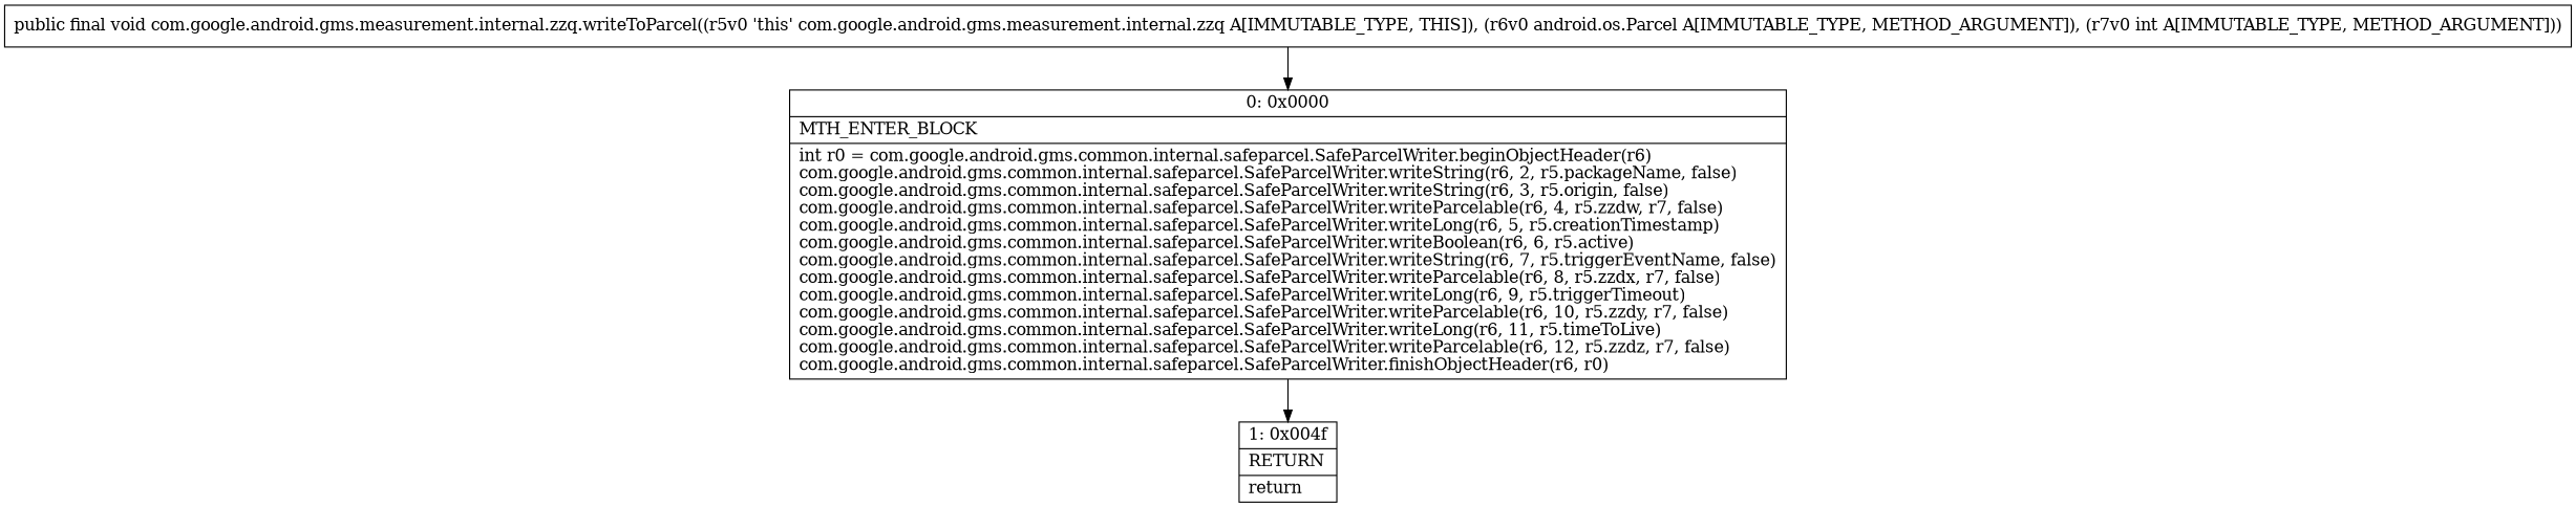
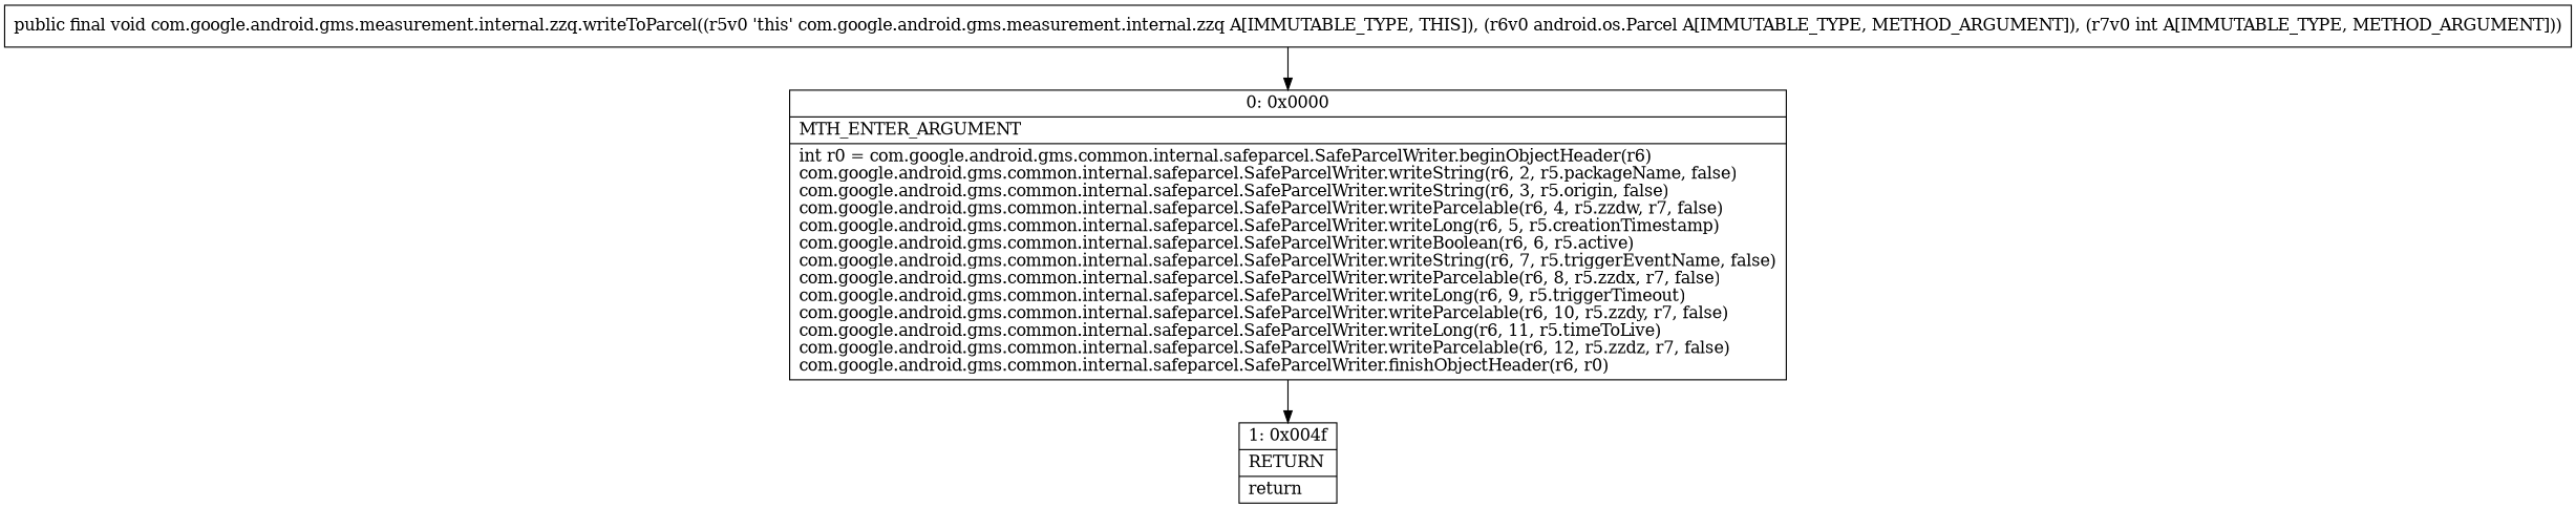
  digraph {
    node [shape=record]
-   n1 [label="{0\:\ 0x0000|MTH_ENTER_BLOCK\l|int r0 = com.google.android.gms.common.internal.safeparcel.SafeParcelWriter.beginObjectHeader(r6)\lcom.google.android.gms.common.internal.safeparcel.SafeParcelWriter.writeString(r6, 2, r5.packageName, false)\lcom.google.android.gms.common.internal.safeparcel.SafeParcelWriter.writeString(r6, 3, r5.origin, false)\lcom.google.android.gms.common.internal.safeparcel.SafeParcelWriter.writeParcelable(r6, 4, r5.zzdw, r7, false)\lcom.google.android.gms.common.internal.safeparcel.SafeParcelWriter.writeLong(r6, 5, r5.creationTimestamp)\lcom.google.android.gms.common.internal.safeparcel.SafeParcelWriter.writeBoolean(r6, 6, r5.active)\lcom.google.android.gms.common.internal.safeparcel.SafeParcelWriter.writeString(r6, 7, r5.triggerEventName, false)\lcom.google.android.gms.common.internal.safeparcel.SafeParcelWriter.writeParcelable(r6, 8, r5.zzdx, r7, false)\lcom.google.android.gms.common.internal.safeparcel.SafeParcelWriter.writeLong(r6, 9, r5.triggerTimeout)\lcom.google.android.gms.common.internal.safeparcel.SafeParcelWriter.writeParcelable(r6, 10, r5.zzdy, r7, false)\lcom.google.android.gms.common.internal.safeparcel.SafeParcelWriter.writeLong(r6, 11, r5.timeToLive)\lcom.google.android.gms.common.internal.safeparcel.SafeParcelWriter.writeParcelable(r6, 12, r5.zzdz, r7, false)\lcom.google.android.gms.common.internal.safeparcel.SafeParcelWriter.finishObjectHeader(r6, r0)\l}"]
+   n1 [label="{0\:\ 0x0000|MTH_ENTER_ARGUMENT\l|int r0 = com.google.android.gms.common.internal.safeparcel.SafeParcelWriter.beginObjectHeader(r6)\lcom.google.android.gms.common.internal.safeparcel.SafeParcelWriter.writeString(r6, 2, r5.packageName, false)\lcom.google.android.gms.common.internal.safeparcel.SafeParcelWriter.writeString(r6, 3, r5.origin, false)\lcom.google.android.gms.common.internal.safeparcel.SafeParcelWriter.writeParcelable(r6, 4, r5.zzdw, r7, false)\lcom.google.android.gms.common.internal.safeparcel.SafeParcelWriter.writeLong(r6, 5, r5.creationTimestamp)\lcom.google.android.gms.common.internal.safeparcel.SafeParcelWriter.writeBoolean(r6, 6, r5.active)\lcom.google.android.gms.common.internal.safeparcel.SafeParcelWriter.writeString(r6, 7, r5.triggerEventName, false)\lcom.google.android.gms.common.internal.safeparcel.SafeParcelWriter.writeParcelable(r6, 8, r5.zzdx, r7, false)\lcom.google.android.gms.common.internal.safeparcel.SafeParcelWriter.writeLong(r6, 9, r5.triggerTimeout)\lcom.google.android.gms.common.internal.safeparcel.SafeParcelWriter.writeParcelable(r6, 10, r5.zzdy, r7, false)\lcom.google.android.gms.common.internal.safeparcel.SafeParcelWriter.writeLong(r6, 11, r5.timeToLive)\lcom.google.android.gms.common.internal.safeparcel.SafeParcelWriter.writeParcelable(r6, 12, r5.zzdz, r7, false)\lcom.google.android.gms.common.internal.safeparcel.SafeParcelWriter.finishObjectHeader(r6, r0)\l}"]
    n2 [label="{1\:\ 0x004f|RETURN\l|return\l}"]
    n3 [label="{public final void com.google.android.gms.measurement.internal.zzq.writeToParcel((r5v0 'this' com.google.android.gms.measurement.internal.zzq A[IMMUTABLE_TYPE, THIS]), (r6v0 android.os.Parcel A[IMMUTABLE_TYPE, METHOD_ARGUMENT]), (r7v0 int A[IMMUTABLE_TYPE, METHOD_ARGUMENT])) }"]
    n1 -> n2
    n3 -> n1
  }
